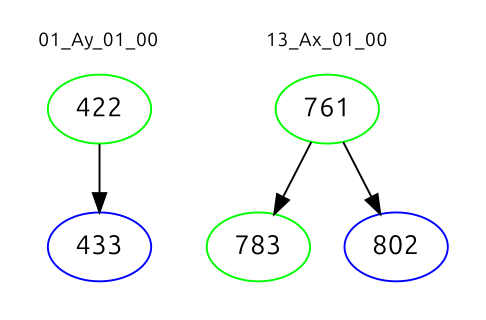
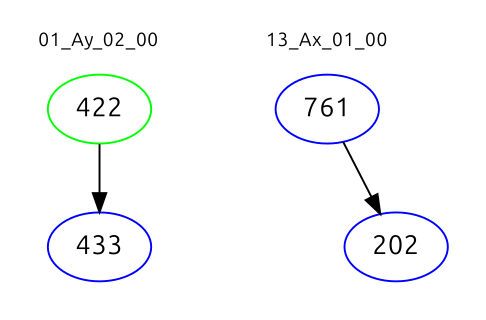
  digraph {
    fontname=Ubuntu
    node [color=blue fontname=Ubuntu]
    edge [color=black fontname=Ubuntu]
    n1 [color=green label=422]
    n2 [label=433]
-   n3 [color=green label=761]
-   n4 [color=green label=783]
-   n5 [label=802]
+   n3 [label=761]
+   n5 [label=202]
    subgraph cluster_1 {
      color=white
      fontsize=10
-     label="01_Ay_01_00"
+     label="01_Ay_02_00"
      n1
      n2
    }
    subgraph cluster_2 {
      color=white
      fontsize=10
      label="13_Ax_01_00"
      n3
-     n4
      n5
    }
    n1 -> n2
-   n3 -> n4
    n3 -> n5
  }
